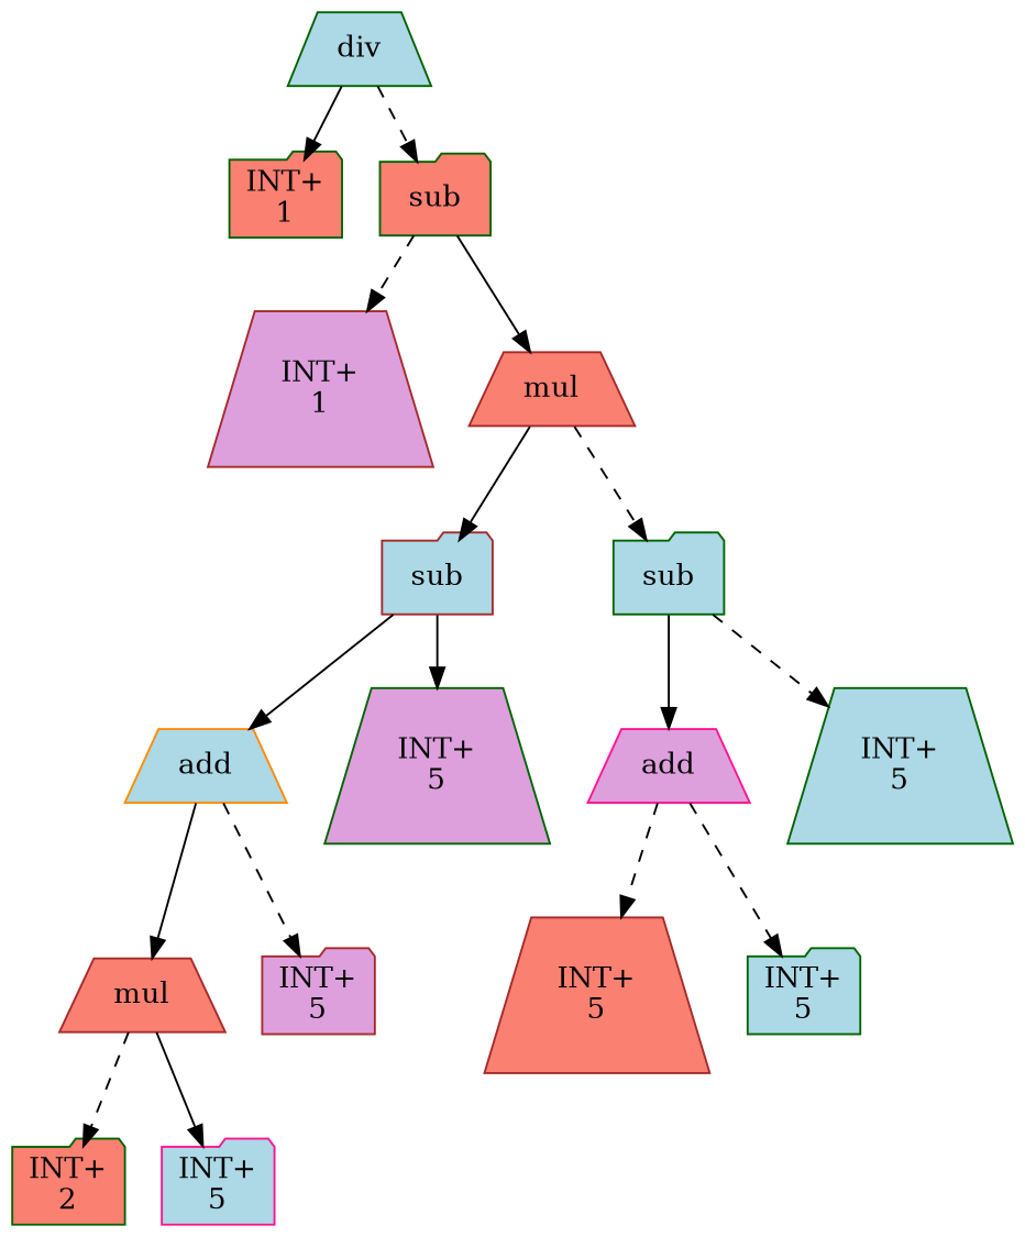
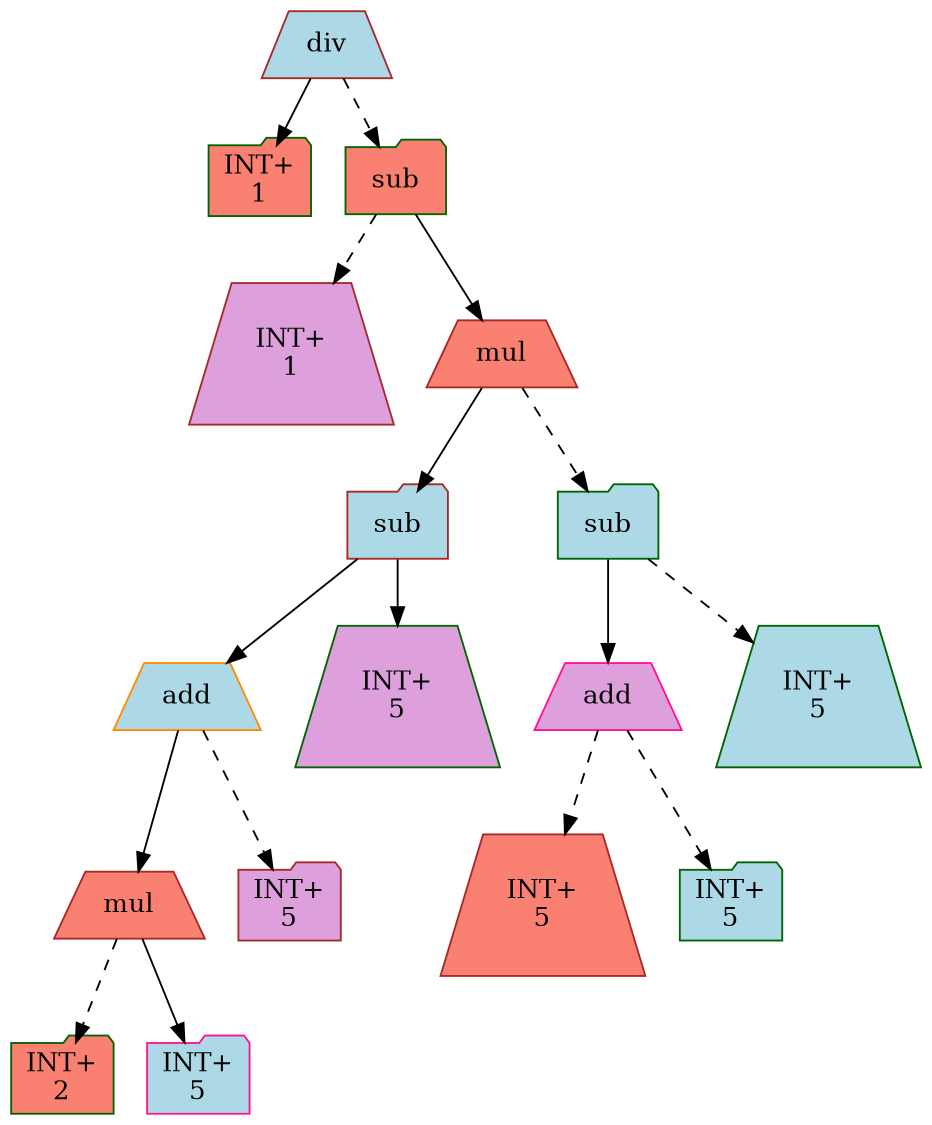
  digraph {
    node [shape=trapezium style=filled fillcolor=lightblue color=darkgreen]
    edge [style=solid]
-   n1 [label=div]
+   n1 [label=div color=brown]
    n2 [label="INT+\n1" shape=folder fillcolor=salmon]
    n3 [label=sub shape=folder fillcolor=salmon]
    n4 [label="INT+\n1" fillcolor=plum color=brown]
    n5 [label=mul fillcolor=salmon color=brown]
    n6 [label=sub shape=folder color=brown]
    n7 [label=sub shape=folder]
    n8 [label=add color=darkorange]
    n9 [label="INT+\n5" fillcolor=plum]
    n10 [label=mul fillcolor=salmon color=brown]
    n11 [label="INT+\n5" shape=folder fillcolor=plum color=brown]
    n12 [label="INT+\n2" shape=folder fillcolor=salmon]
    n13 [label="INT+\n5" shape=folder color=deeppink]
    n14 [label=add fillcolor=plum color=deeppink]
    n15 [label="INT+\n5"]
    n16 [label="INT+\n5" fillcolor=salmon color=brown]
    n17 [label="INT+\n5" shape=folder]
    n1 -> n2
    n1 -> n3 [style=dashed]
    n3 -> n4 [style=dashed]
    n3 -> n5
    n5 -> n6
    n5 -> n7 [style=dashed]
    n6 -> n8
    n6 -> n9
    n7 -> n14
    n7 -> n15 [style=dashed]
    n8 -> n10
    n8 -> n11 [style=dashed]
    n10 -> n12 [style=dashed]
    n10 -> n13
    n14 -> n16 [style=dashed]
    n14 -> n17 [style=dashed]
  }
